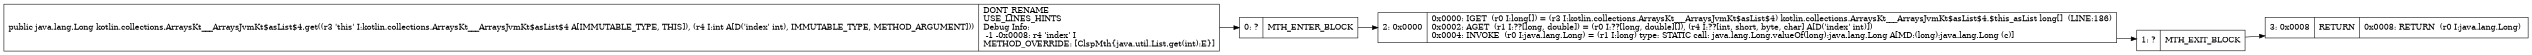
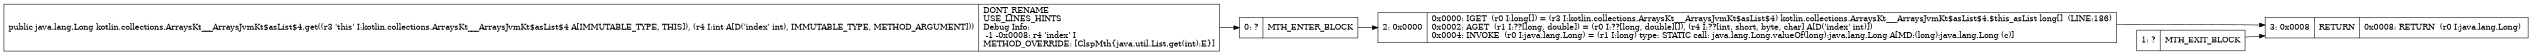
  digraph {
    rankdir=LR
    node [shape=record]
    n1 [label="{0\:\ ?|MTH_ENTER_BLOCK\l}"]
    n2 [label="{2\:\ 0x0000|0x0000: IGET  (r0 I:long[]) = (r3 I:kotlin.collections.ArraysKt___ArraysJvmKt$asList$4) kotlin.collections.ArraysKt___ArraysJvmKt$asList$4.$this_asList long[]  (LINE:186)\l0x0002: AGET  (r1 I:??[long, double]) = (r0 I:??[long, double][]), (r4 I:??[int, short, byte, char] A[D('index' int)]) \l0x0004: INVOKE  (r0 I:java.lang.Long) = (r1 I:long) type: STATIC call: java.lang.Long.valueOf(long):java.lang.Long A[MD:(long):java.lang.Long (c)]\l}"]
    n3 [label="{3\:\ 0x0008|RETURN\l|0x0008: RETURN  (r0 I:java.lang.Long) \l}"]
    n4 [label="{1\:\ ?|MTH_EXIT_BLOCK\l}"]
    n5 [label="{public java.lang.Long kotlin.collections.ArraysKt___ArraysJvmKt$asList$4.get((r3 'this' I:kotlin.collections.ArraysKt___ArraysJvmKt$asList$4 A[IMMUTABLE_TYPE, THIS]), (r4 I:int A[D('index' int), IMMUTABLE_TYPE, METHOD_ARGUMENT]))  | DONT_RENAME\lUSE_LINES_HINTS\lDebug Info:\l  \-1 \-0x0008: r4 'index' I\lMETHOD_OVERRIDE: [ClspMth\{java.util.List.get(int):E\}]\l}"]
    n1 -> n2
-   n2 -> n4
+   n2 -> n3
    n4 -> n3
    n5 -> n1
  }
